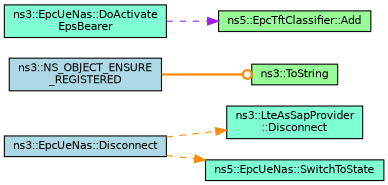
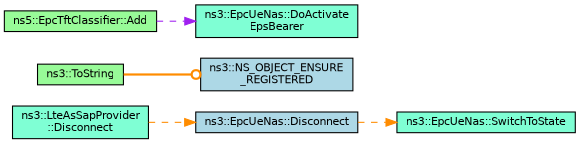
  digraph {
    rankdir=LR
    node [color=black fillcolor=aquamarine fontname=Helvetica fontsize=10 shape=record style=filled]
    edge [arrowhead=normal color=darkorange fontname=Helvetica fontsize=10 labelfontname=Helvetica labelfontsize=10 style=dashed]
    n1 [fillcolor=lightblue fontcolor=black height=0.2 label="ns3::EpcUeNas::Disconnect" width=0.4]
    n2 [height=0.2 label="ns3::LteAsSapProvider\l::Disconnect" width=0.4]
-   n3 [height=0.2 label="ns5::EpcUeNas::SwitchToState" width=0.4]
+   n3 [height=0.2 label="ns3::EpcUeNas::SwitchToState" width=0.4]
    n4 [fillcolor=palegreen height=0.2 label="ns3::ToString" width=0.4]
    n5 [fillcolor=lightblue height=0.2 label="ns3::NS_OBJECT_ENSURE\l_REGISTERED" width=0.4]
    n6 [height=0.2 label="ns3::EpcUeNas::DoActivate\lEpsBearer" width=0.4]
    n7 [fillcolor=palegreen height=0.2 label="ns5::EpcTftClassifier::Add" width=0.4]
-   n1 -> n2
+   n2 -> n1
    n1 -> n3
-   n5 -> n4 [arrowhead=odot style=bold]
-   n6 -> n7 [color=purple]
+   n4 -> n5 [arrowhead=odot style=bold]
+   n7 -> n6 [color=purple]
  }
